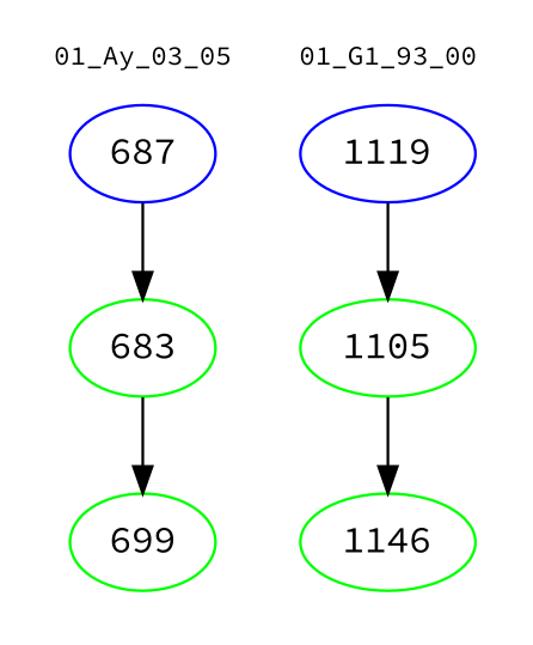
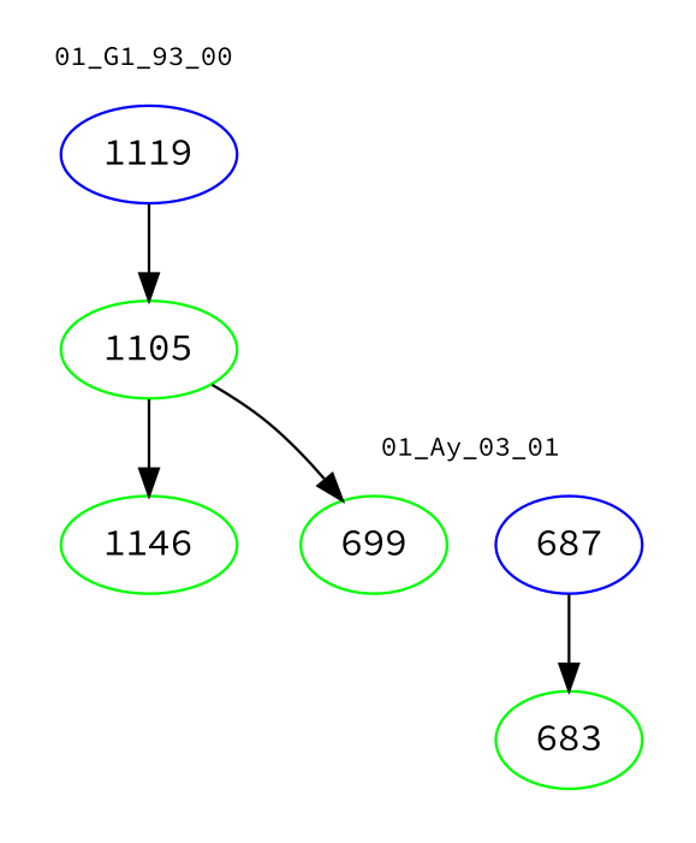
  digraph {
    fontname="Source Code Pro"
    node [color=green fontname="Source Code Pro"]
    edge [color=black fontname="Source Code Pro"]
    n1 [color=blue label=687]
    n2 [label=683]
    n3 [label=699]
    n4 [color=blue label=1119]
    n5 [label=1105]
    n6 [label=1146]
    subgraph cluster_1 {
      color=white
      fontsize=10
-     label="01_Ay_03_05"
+     label="01_Ay_03_01"
      n1
      n2
      n3
    }
    subgraph cluster_2 {
      color=white
      fontsize=10
      label="01_G1_93_00"
      n4
      n5
      n6
    }
    n1 -> n2
-   n2 -> n3
+   n5 -> n3
    n4 -> n5
    n5 -> n6
  }
